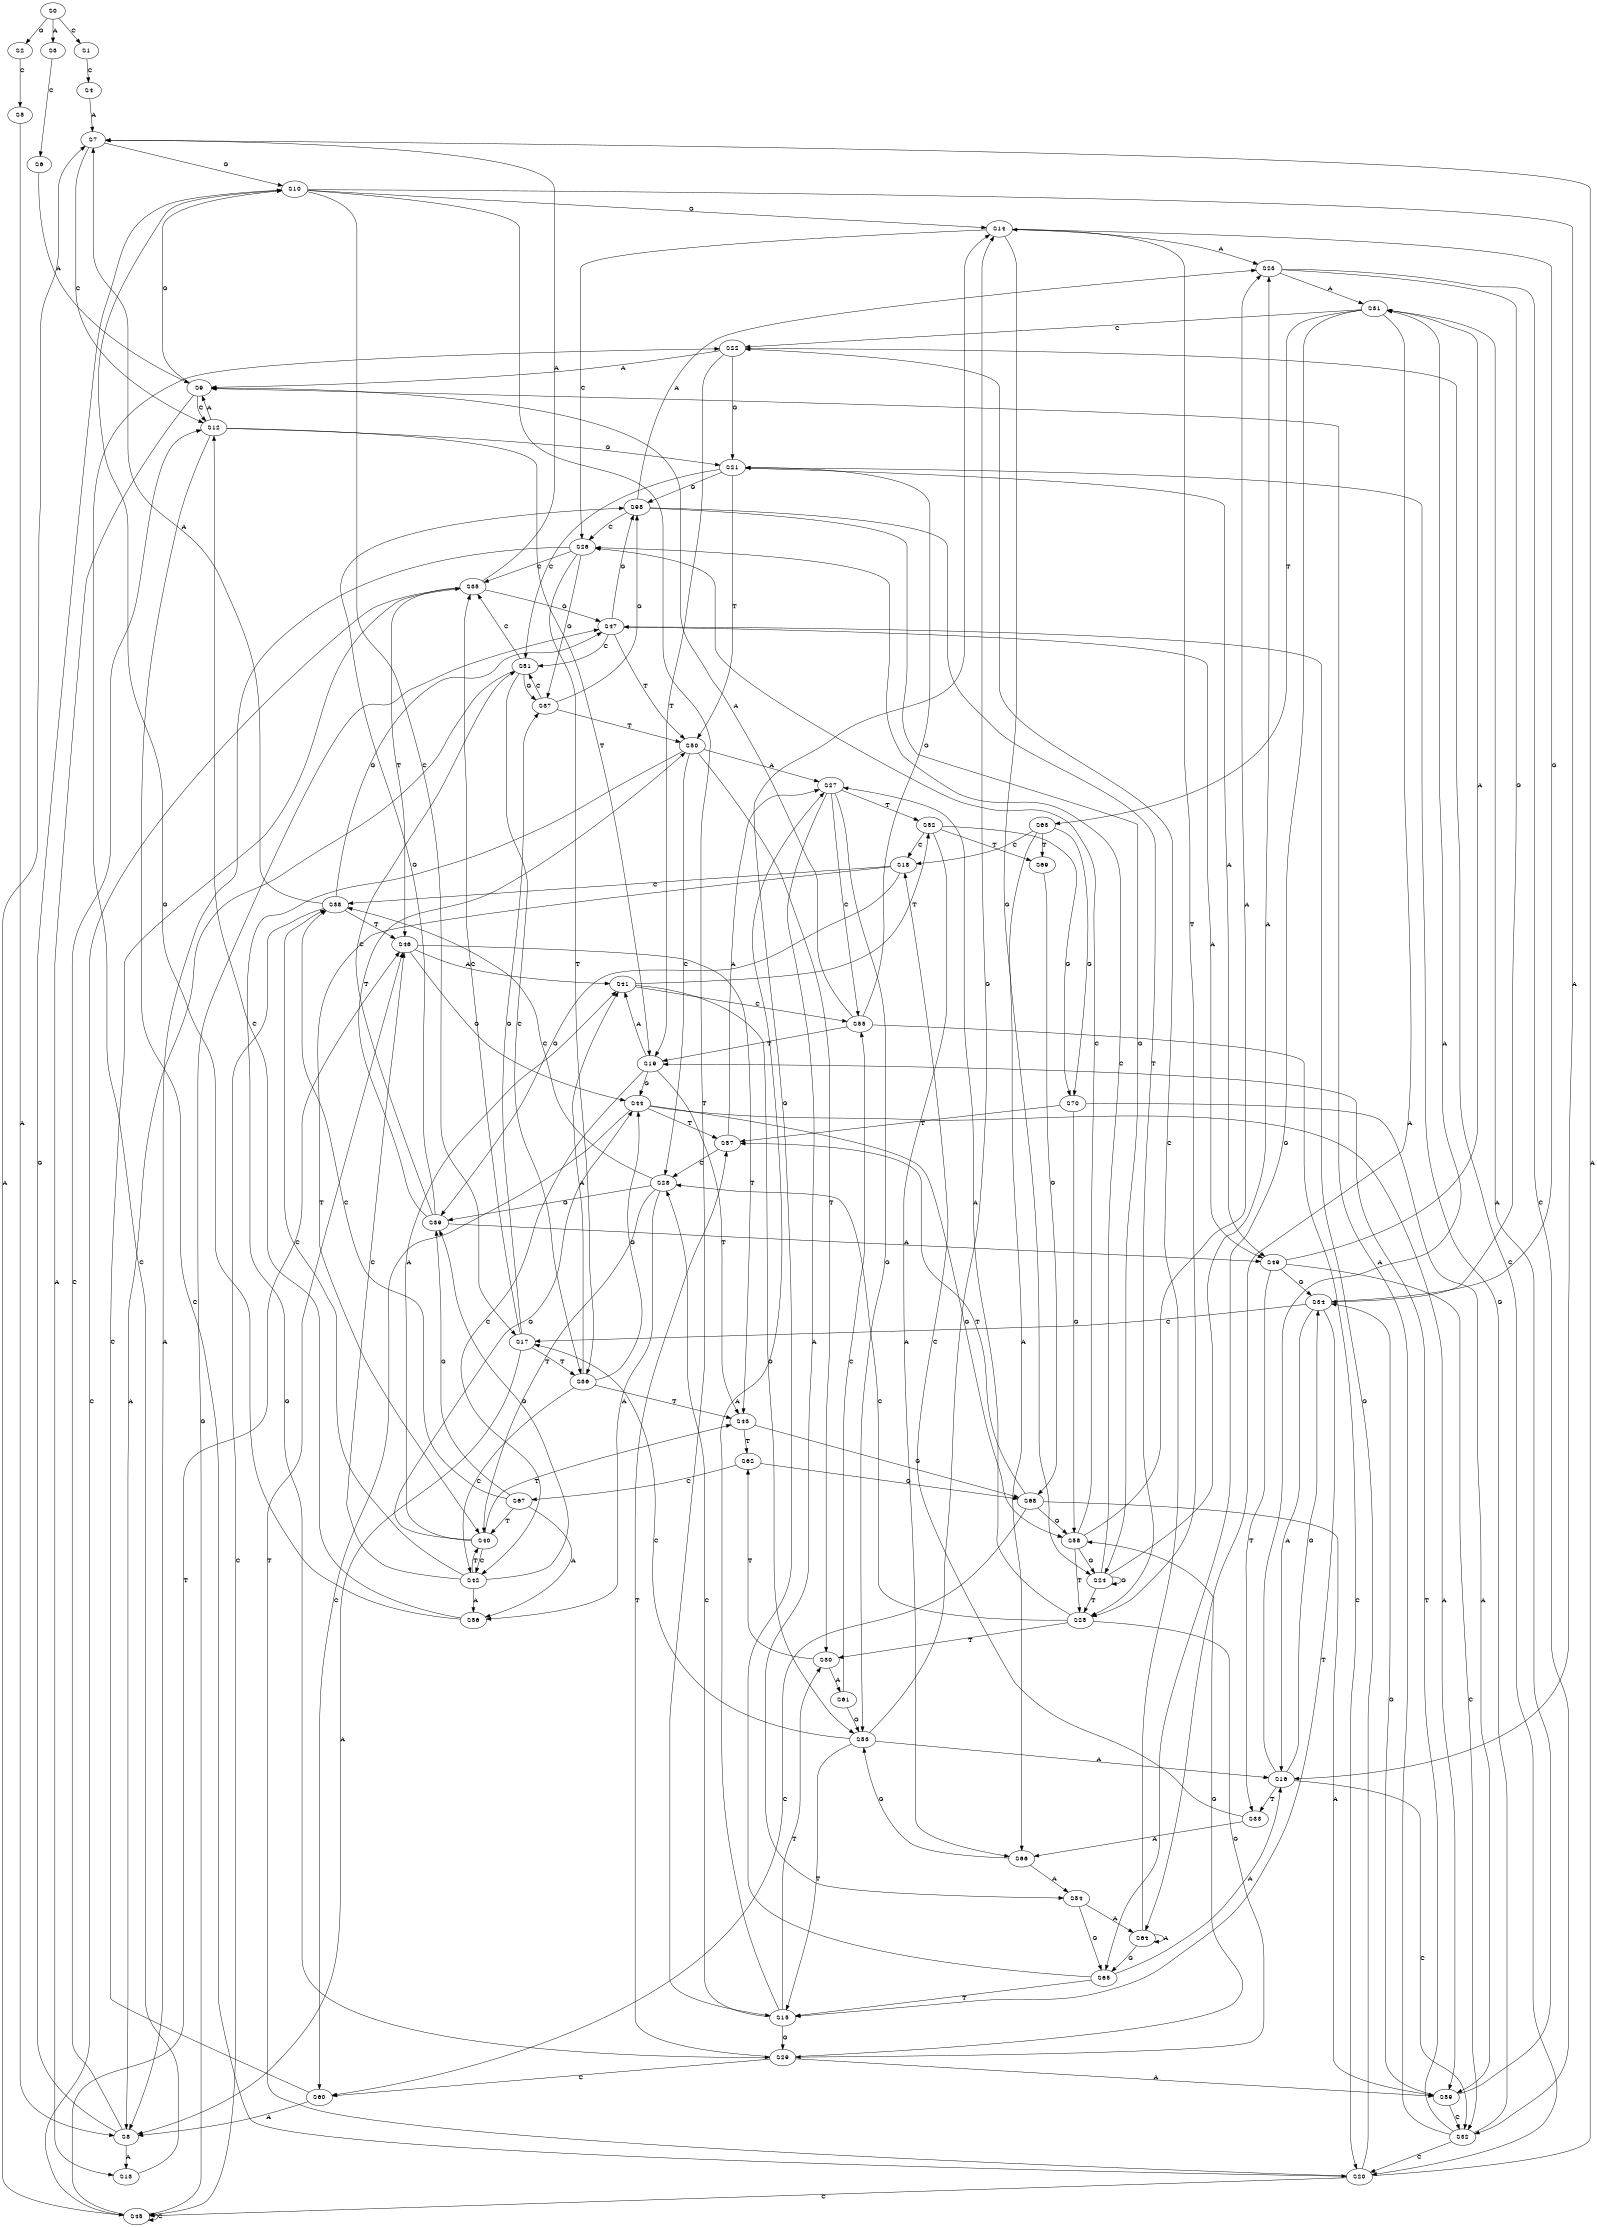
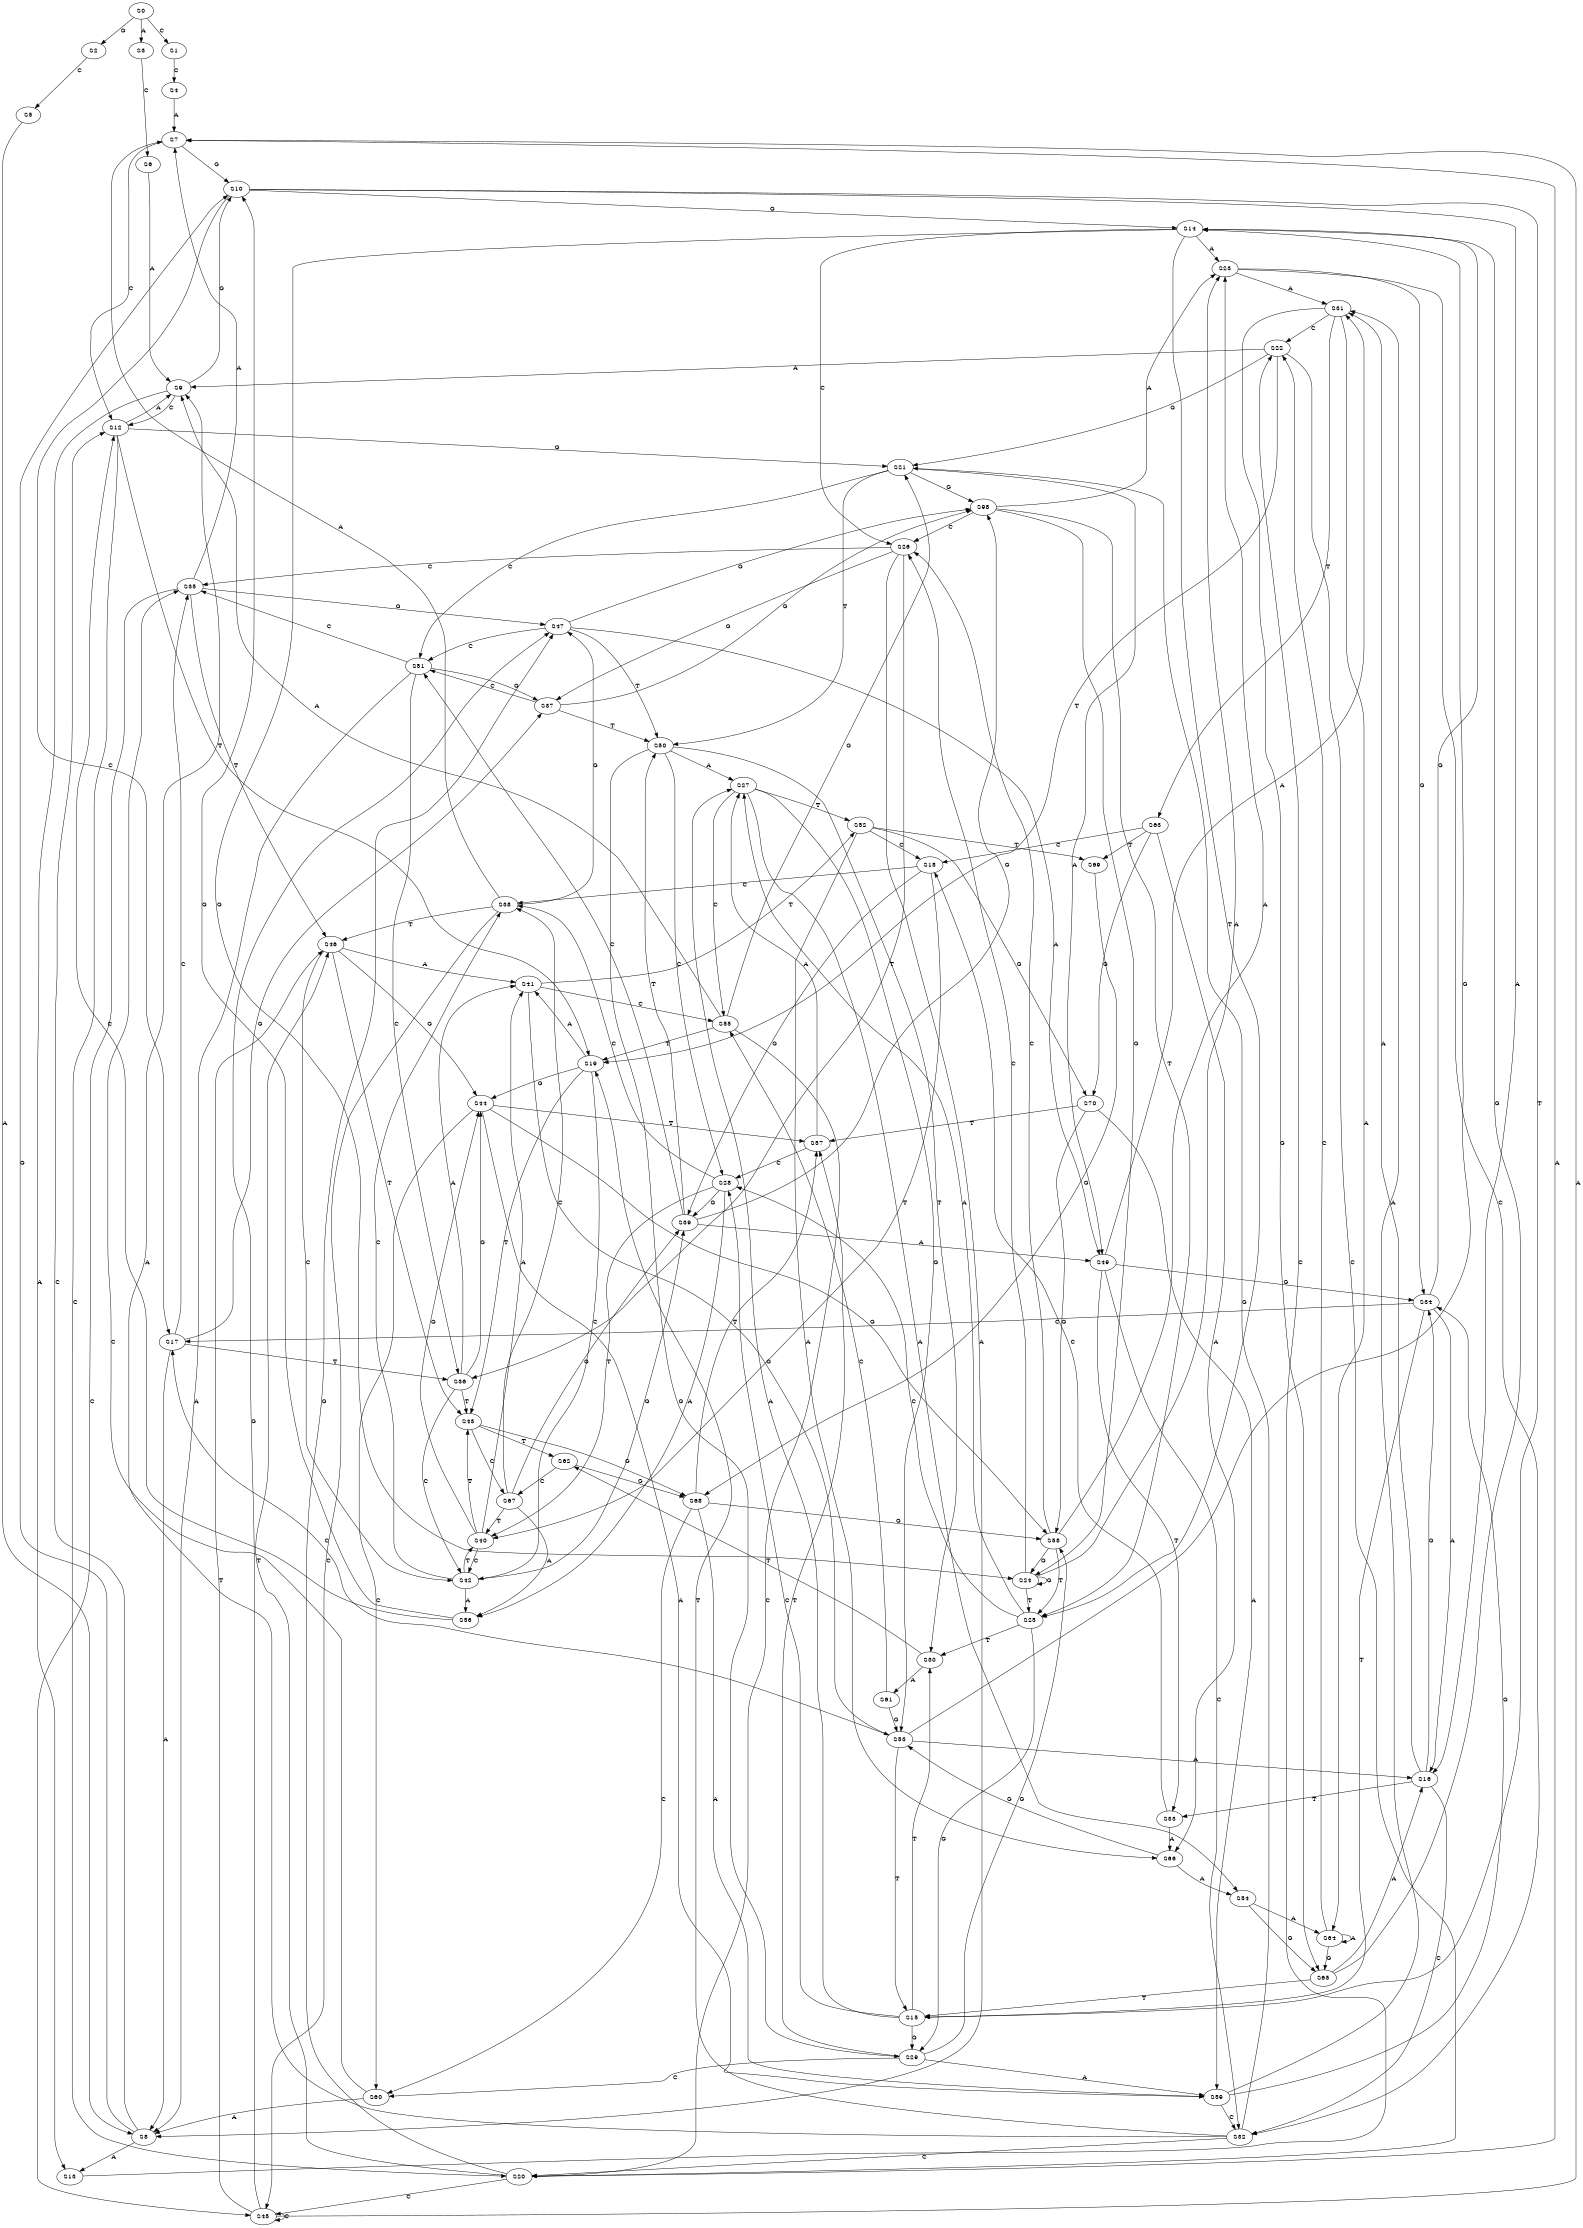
  strict digraph {
    S0
    S1
    S2
    S3
    S4
    S5
    S6
    S7
    S8
    S9
    S10
    S12
    S13
    S14
    S15
    S16
    S17
    S19
    S20
    S21
    S22
    S23
    S24
    S25
    S26
    S27
    S28
    S29
    S30
    S31
    S32
    S33
    S34
    S35
    S36
    S37
    S18
    S38
    S39
    S40
    S41
    S42
    S43
    S44
    S45
    S46
    S47
    n48 [label=S98]
    S49
    S50
    S51
    S52
    S53
    S54
    S55
    S56
    S57
    S58
    S59
    S60
    S61
    S62
    S63
    S64
    S65
    S66
    S67
    S68
    S69
    S70
    S0 -> S1 [label=C]
    S0 -> S2 [label=G]
    S0 -> S3 [label=A]
    S1 -> S4 [label=C]
    S2 -> S5 [label=C]
    S3 -> S6 [label=C]
    S4 -> S7 [label=A]
    S5 -> S8 [label=A]
    S6 -> S9 [label=A]
    S7 -> S10 [label=G]
    S7 -> S12 [label=C]
    S8 -> S10 [label=G]
    S8 -> S12 [label=C]
    S8 -> S13 [label=A]
    S9 -> S10 [label=G]
    S9 -> S12 [label=C]
    S9 -> S13 [label=A]
    S10 -> S14 [label=G]
    S10 -> S15 [label=T]
    S10 -> S16 [label=A]
    S10 -> S17 [label=C]
    S12 -> S9 [label=A]
    S12 -> S19 [label=T]
    S12 -> S20 [label=C]
    S12 -> S21 [label=G]
    S13 -> S22 [label=C]
    S14 -> S23 [label=A]
    S14 -> S24 [label=G]
    S14 -> S25 [label=T]
    S14 -> S26 [label=C]
    S15 -> S27 [label=A]
    S15 -> S28 [label=C]
    S15 -> S29 [label=G]
    S15 -> S30 [label=T]
    S16 -> S31 [label=A]
    S16 -> S32 [label=C]
    S16 -> S33 [label=T]
    S16 -> S34 [label=G]
    S17 -> S8 [label=A]
    S17 -> S35 [label=C]
    S17 -> S36 [label=T]
    S17 -> S37 [label=G]
    S19 -> S41 [label=A]
    S19 -> S42 [label=C]
    S19 -> S43 [label=T]
    S19 -> S44 [label=G]
    S20 -> S7 [label=A]
    S20 -> S45 [label=C]
    S20 -> S46 [label=T]
    S20 -> S47 [label=G]
    S21 -> n48 [label=G]
    S21 -> S49 [label=A]
    S21 -> S50 [label=T]
    S21 -> S51 [label=C]
    S22 -> S9 [label=A]
    S22 -> S19 [label=T]
    S22 -> S20 [label=C]
    S22 -> S21 [label=G]
    S23 -> S31 [label=A]
    S23 -> S32 [label=C]
    S23 -> S34 [label=G]
    S24 -> S23 [label=A]
    S24 -> S24 [label=G]
    S24 -> S25 [label=T]
    S24 -> S26 [label=C]
    S25 -> S27 [label=A]
    S25 -> S28 [label=C]
    S25 -> S29 [label=G]
    S25 -> S30 [label=T]
    S26 -> S8 [label=A]
    S26 -> S35 [label=C]
    S26 -> S36 [label=T]
    S26 -> S37 [label=G]
    S27 -> S52 [label=T]
    S27 -> S53 [label=G]
    S27 -> S54 [label=A]
    S27 -> S55 [label=C]
    S28 -> S38 [label=C]
    S28 -> S39 [label=G]
    S28 -> S40 [label=T]
    S28 -> S56 [label=A]
    S29 -> S57 [label=T]
    S29 -> S58 [label=G]
    S29 -> S59 [label=A]
    S29 -> S60 [label=C]
    S30 -> S61 [label=A]
    S30 -> S62 [label=T]
    S31 -> S22 [label=C]
    S31 -> S63 [label=T]
    S31 -> S64 [label=A]
    S31 -> S65 [label=G]
    S32 -> S9 [label=A]
    S32 -> S19 [label=T]
    S32 -> S20 [label=C]
    S32 -> S21 [label=G]
    S33 -> S18 [label=C]
    S33 -> S66 [label=A]
    S34 -> S14 [label=G]
    S34 -> S15 [label=T]
    S34 -> S16 [label=A]
    S34 -> S17 [label=C]
    S35 -> S7 [label=A]
    S35 -> S45 [label=C]
    S35 -> S46 [label=T]
    S35 -> S47 [label=G]
    S36 -> S41 [label=A]
    S36 -> S42 [label=C]
    S36 -> S43 [label=T]
    S36 -> S44 [label=G]
    S37 -> n48 [label=G]
    S37 -> S50 [label=T]
    S37 -> S51 [label=C]
    S18 -> S38 [label=C]
    S18 -> S39 [label=G]
    S18 -> S40 [label=T]
    S38 -> S7 [label=A]
    S38 -> S45 [label=C]
    S38 -> S46 [label=T]
    S38 -> S47 [label=G]
    S39 -> n48 [label=G]
    S39 -> S49 [label=A]
    S39 -> S50 [label=T]
    S39 -> S51 [label=C]
    S40 -> S41 [label=A]
    S40 -> S42 [label=C]
    S40 -> S43 [label=T]
    S40 -> S44 [label=G]
    S41 -> S52 [label=T]
    S41 -> S53 [label=G]
    S41 -> S55 [label=C]
    S42 -> S38 [label=C]
    S42 -> S39 [label=G]
    S42 -> S40 [label=T]
    S42 -> S56 [label=A]
    S43 -> S62 [label=T]
+   S43 -> S67 [label=C]
    S43 -> S68 [label=G]
    S44 -> S57 [label=T]
    S44 -> S58 [label=G]
    S44 -> S59 [label=A]
    S44 -> S60 [label=C]
    S45 -> S7 [label=A]
    S45 -> S45 [label=C]
    S45 -> S46 [label=T]
    S45 -> S47 [label=G]
    S46 -> S41 [label=A]
-   S42 -> S46 [label=C]
+   S46 -> S42 [label=C]
    S46 -> S43 [label=T]
    S46 -> S44 [label=G]
    S47 -> n48 [label=G]
    S47 -> S49 [label=A]
    S47 -> S50 [label=T]
    S47 -> S51 [label=C]
    n48 -> S23 [label=A]
    n48 -> S24 [label=G]
    n48 -> S25 [label=T]
    n48 -> S26 [label=C]
    S49 -> S31 [label=A]
    S49 -> S32 [label=C]
    S49 -> S33 [label=T]
    S49 -> S34 [label=G]
    S50 -> S27 [label=A]
    S50 -> S28 [label=C]
    S50 -> S29 [label=G]
    S50 -> S30 [label=T]
    S51 -> S8 [label=A]
    S51 -> S35 [label=C]
    S51 -> S36 [label=C]
    S51 -> S37 [label=G]
    S52 -> S18 [label=C]
    S52 -> S66 [label=A]
    S52 -> S69 [label=T]
    S52 -> S70 [label=G]
    S53 -> S14 [label=G]
    S53 -> S15 [label=T]
    S53 -> S16 [label=A]
    S53 -> S17 [label=C]
    S54 -> S64 [label=A]
    S54 -> S65 [label=G]
    S55 -> S9 [label=A]
    S55 -> S19 [label=T]
    S55 -> S20 [label=C]
    S55 -> S21 [label=G]
    S56 -> S10 [label=G]
    S56 -> S12 [label=C]
    S57 -> S27 [label=A]
    S57 -> S28 [label=C]
    S58 -> S23 [label=A]
    S58 -> S24 [label=G]
    S58 -> S25 [label=T]
    S58 -> S26 [label=C]
    S59 -> S31 [label=A]
    S59 -> S32 [label=C]
    S59 -> S34 [label=G]
    S60 -> S8 [label=A]
    S60 -> S35 [label=C]
    S61 -> S53 [label=G]
    S61 -> S55 [label=C]
    S62 -> S67 [label=C]
    S62 -> S68 [label=G]
    S63 -> S18 [label=C]
    S63 -> S66 [label=A]
    S63 -> S69 [label=T]
    S63 -> S70 [label=G]
    S64 -> S22 [label=C]
    S64 -> S64 [label=A]
    S64 -> S65 [label=G]
    S65 -> S14 [label=G]
    S65 -> S15 [label=T]
    S65 -> S16 [label=A]
    S66 -> S53 [label=G]
    S66 -> S54 [label=A]
    S67 -> S38 [label=C]
    S67 -> S39 [label=G]
    S67 -> S40 [label=T]
    S67 -> S56 [label=A]
    S68 -> S57 [label=T]
    S68 -> S58 [label=G]
    S68 -> S59 [label=A]
    S68 -> S60 [label=C]
    S69 -> S68 [label=G]
    S70 -> S57 [label=T]
    S70 -> S58 [label=G]
    S70 -> S59 [label=A]
  }
